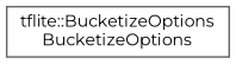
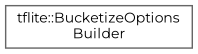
  digraph {
    rankdir=LR
    fontname=Montserrat
-   n1 [color=grey40 fillcolor=white fontname=Montserrat fontsize=10 height=0.2 label="tflite::BucketizeOptions\lBucketizeOptions" shape=box style=filled width=0.4]
+   n1 [color=grey40 fillcolor=white fontname=Montserrat fontsize=10 height=0.2 label="tflite::BucketizeOptions\lBuilder" shape=box style=filled width=0.4]
  }
